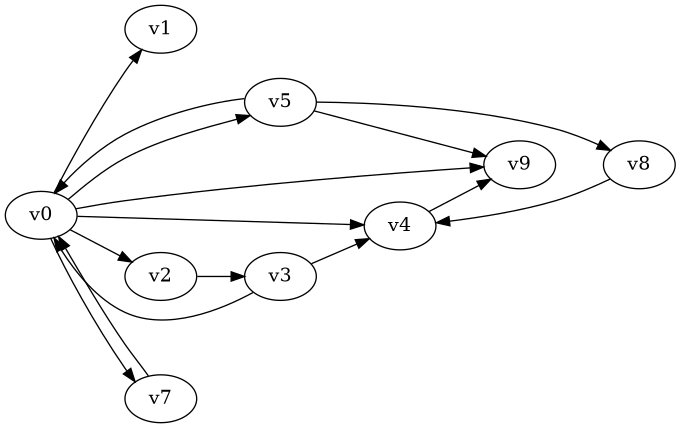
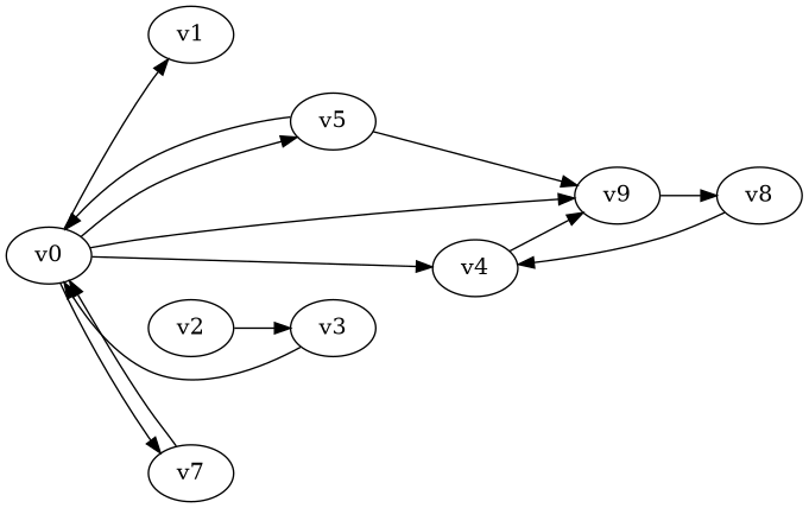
  digraph {
    rankdir=LR
    node [player=1 priority=15]
    v1 [priority=18]
    v0
    v2 [player=0 priority=17]
    v4 [player=0 priority=10]
    v5 [player=0 priority=8]
    v7 [priority=10]
    v9 [priority=11]
    v3 [priority=2]
    v8
    v0 -> v1
-   v0 -> v2
    v0 -> v4
    v0 -> v5
    v0 -> v7
    v0 -> v9
    v2 -> v3
    v4 -> v9
    v5 -> v0
    v5 -> v9
    v7 -> v0
-   v5 -> v8
+   v9 -> v8
    v3 -> v0
-   v3 -> v4
    v8 -> v4
  }
